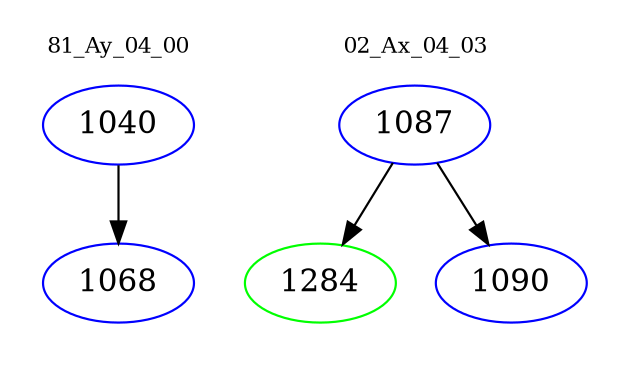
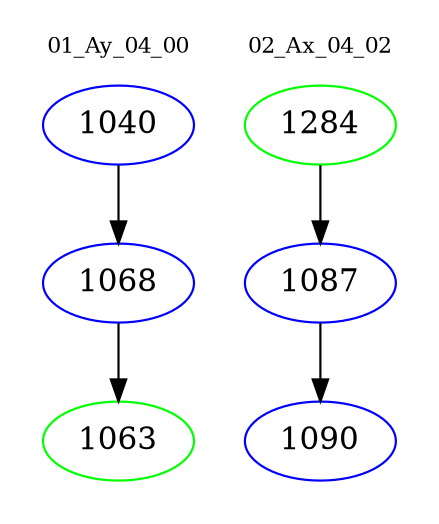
  digraph {
    node [color=blue]
    edge [color=black]
    n1 [label=1068]
    n2 [label=1040]
+   n3 [color=green label=1063]
    n4 [label=1087]
    n5 [color=green label=1284]
    n6 [label=1090]
    subgraph cluster_1 {
      color=white
      fontsize=10
-     label="81_Ay_04_00"
+     label="01_Ay_04_00"
      n1
      n2
+     n3
    }
    subgraph cluster_2 {
      color=white
      fontsize=10
-     label="02_Ax_04_03"
+     label="02_Ax_04_02"
      n4
      n5
      n6
    }
+   n1 -> n3
    n2 -> n1
-   n4 -> n5
+   n5 -> n4
    n4 -> n6
  }
